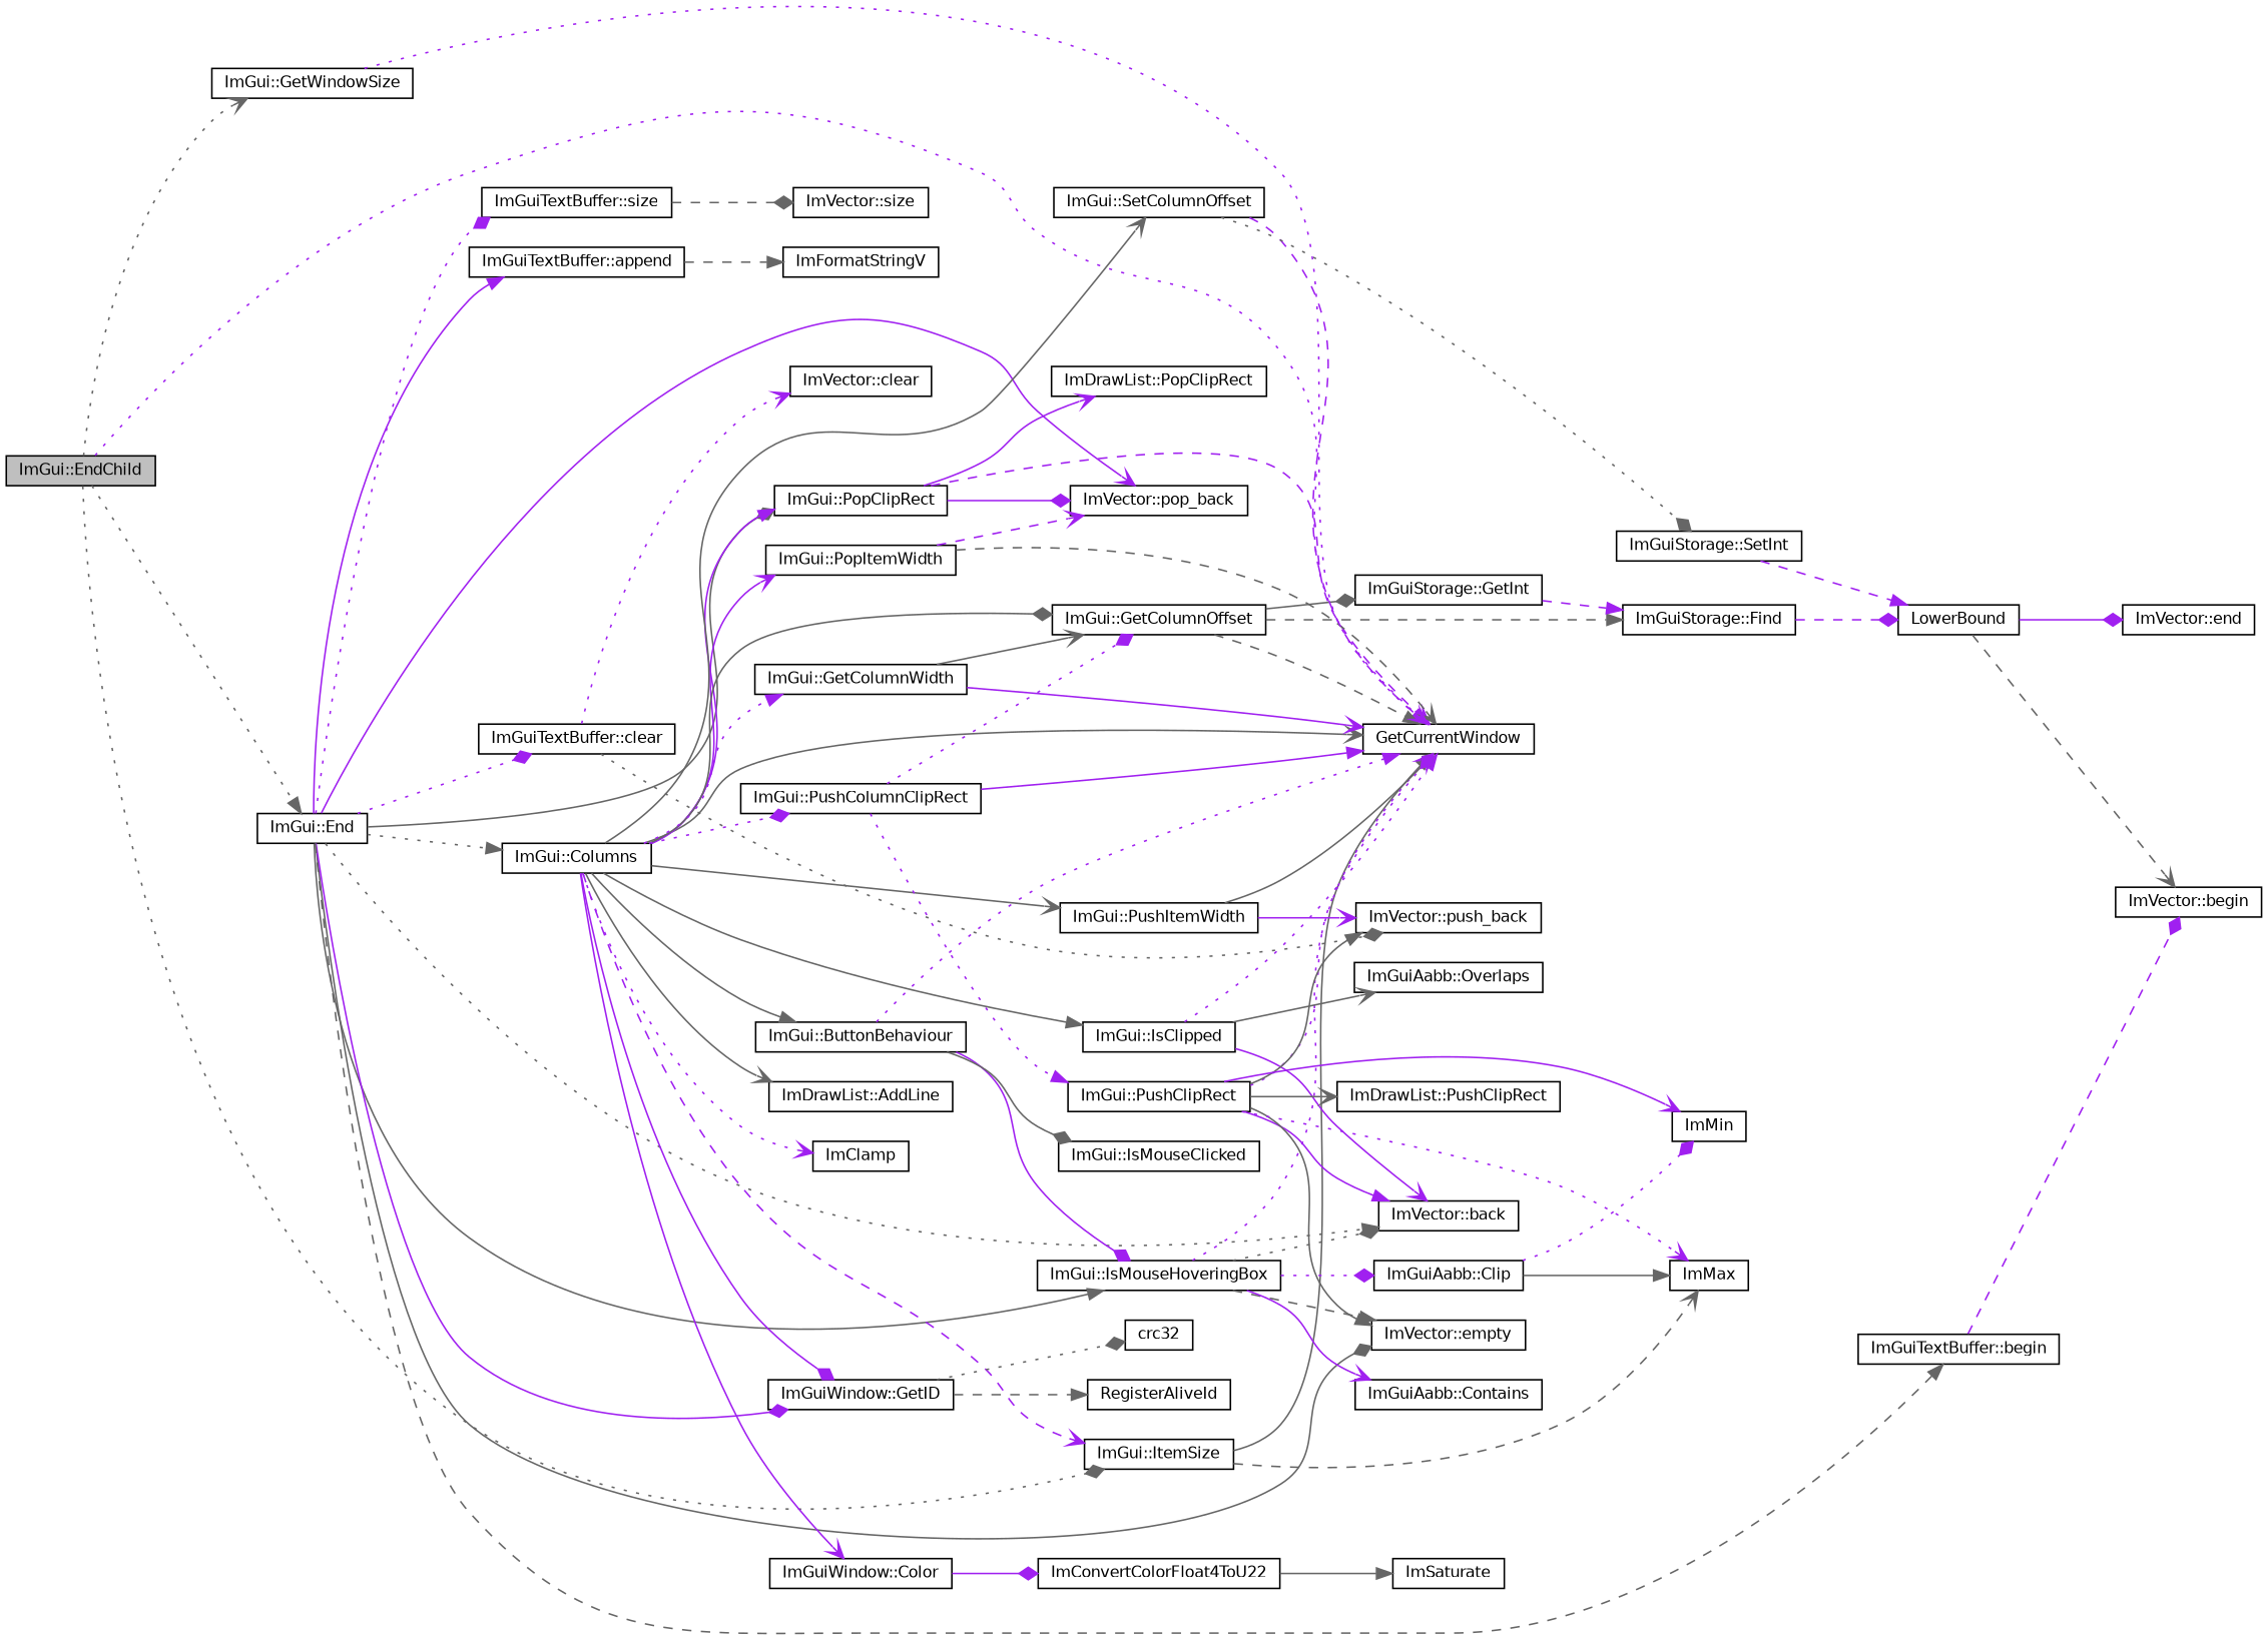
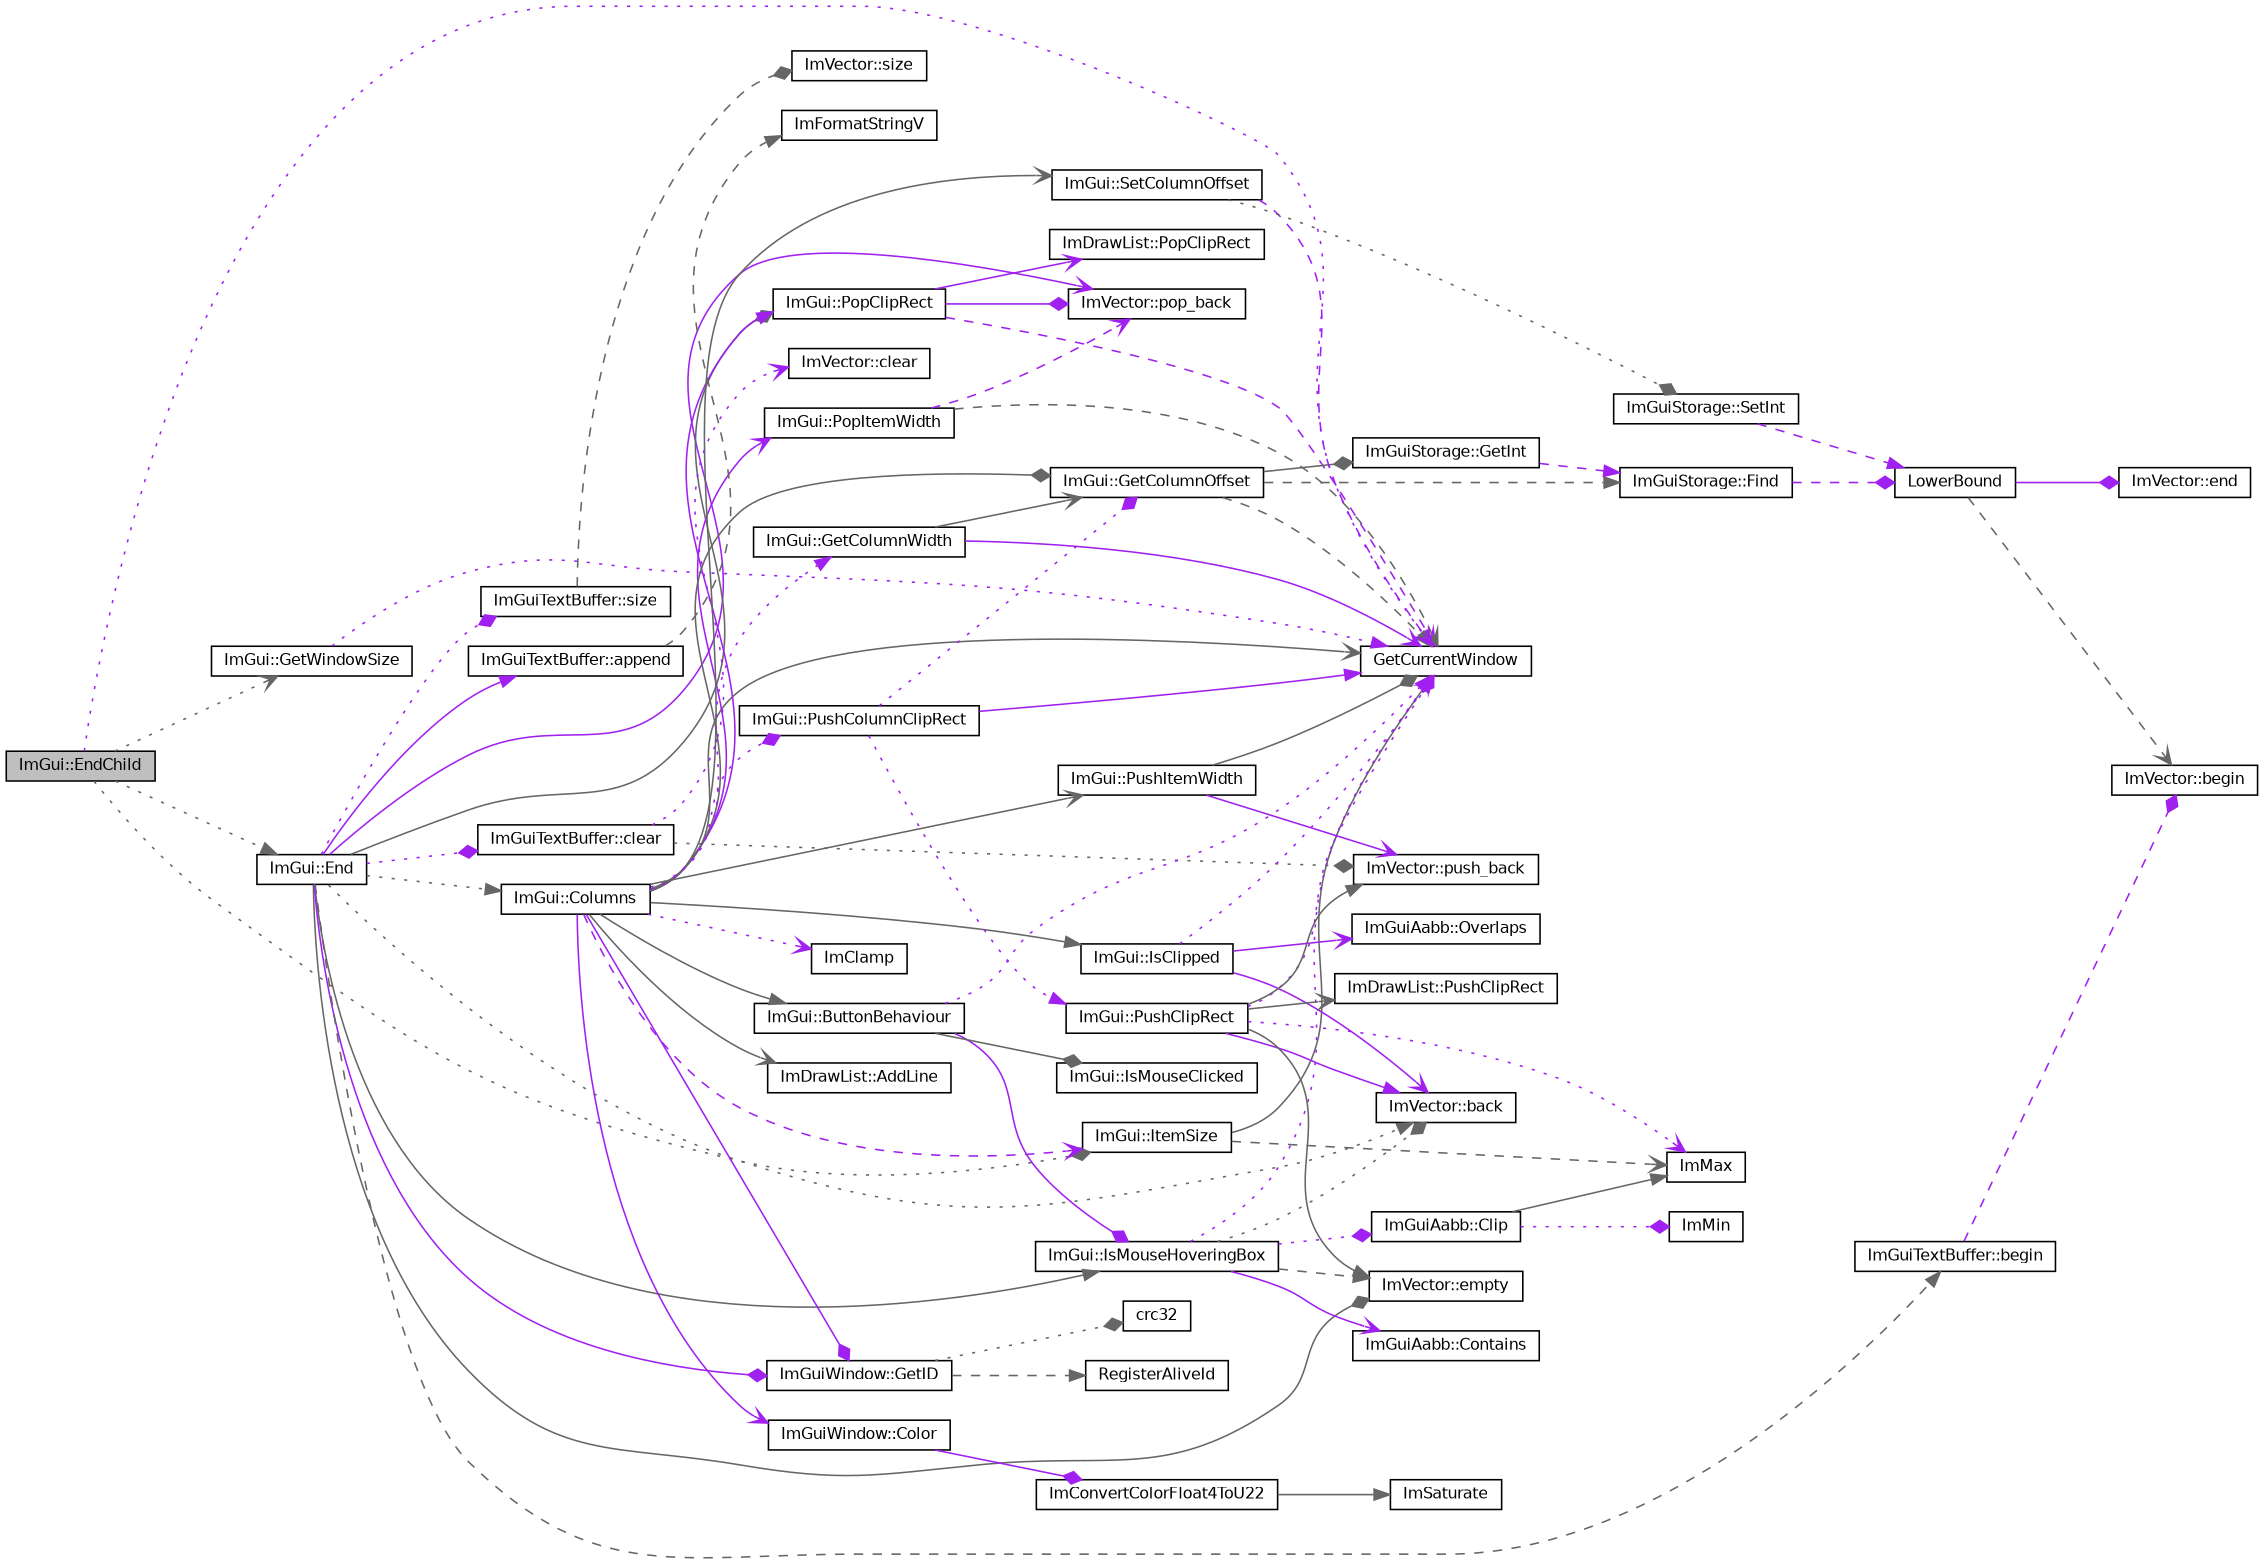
  digraph {
    rankdir=LR
    node [color=black fillcolor=white fontname=Helvetica fontsize=10 shape=record style=filled]
    edge [arrowhead=normal color=purple fontname=Helvetica fontsize=10 labelfontname=Helvetica labelfontsize=10 style=solid]
    n1 [fillcolor=grey75 fontcolor=black height=0.2 label="ImGui::EndChild" width=0.4]
    n2 [height=0.2 label=GetCurrentWindow width=0.4]
    n3 [height=0.2 label="ImGui::End" width=0.4]
    n4 [height=0.2 label="ImGui::ItemSize" width=0.4]
    n5 [height=0.2 label="ImGui::GetWindowSize" width=0.4]
    n6 [height=0.2 label="ImGui::Columns" width=0.4]
    n7 [height=0.2 label="ImVector::pop_back" width=0.4]
    n8 [height=0.2 label="ImGui::PopClipRect" width=0.4]
    n9 [height=0.2 label="ImVector::back" width=0.4]
    n10 [height=0.2 label="ImGui::IsMouseHoveringBox" width=0.4]
    n11 [height=0.2 label="ImVector::empty" width=0.4]
    n12 [height=0.2 label="ImGuiWindow::GetID" width=0.4]
    n13 [height=0.2 label="ImGuiTextBuffer::size" width=0.4]
    n14 [height=0.2 label="ImGuiTextBuffer::append" width=0.4]
    n15 [height=0.2 label="ImGuiTextBuffer::begin" width=0.4]
    n16 [height=0.2 label="ImGuiTextBuffer::clear" width=0.4]
    n17 [height=0.2 label=ImMax width=0.4]
    n18 [height=0.2 label="ImGui::PopItemWidth" width=0.4]
    n19 [height=0.2 label="ImGui::GetColumnOffset" width=0.4]
    n20 [height=0.2 label="ImGui::IsClipped" width=0.4]
    n21 [height=0.2 label="ImGui::ButtonBehaviour" width=0.4]
    n22 [height=0.2 label="ImGuiWindow::Color" width=0.4]
    n23 [height=0.2 label="ImDrawList::AddLine" width=0.4]
    n24 [height=0.2 label=ImClamp width=0.4]
    n25 [height=0.2 label="ImGui::SetColumnOffset" width=0.4]
    n26 [height=0.2 label="ImGui::PushColumnClipRect" width=0.4]
    n27 [height=0.2 label="ImGui::PushItemWidth" width=0.4]
    n28 [height=0.2 label="ImGui::GetColumnWidth" width=0.4]
    n29 [height=0.2 label="ImDrawList::PopClipRect" width=0.4]
    n30 [height=0.2 label="ImGuiAabb::Clip" width=0.4]
    n31 [height=0.2 label="ImGuiAabb::Contains" width=0.4]
    n32 [height=0.2 label=RegisterAliveId width=0.4]
    n33 [height=0.2 label=crc32 width=0.4]
    n34 [height=0.2 label="ImVector::size" width=0.4]
    n35 [height=0.2 label=ImFormatStringV width=0.4]
    n36 [height=0.2 label="ImVector::begin" width=0.4]
    n37 [height=0.2 label="ImVector::push_back" width=0.4]
    n38 [height=0.2 label="ImVector::clear" width=0.4]
    n39 [height=0.2 label="ImGuiStorage::GetInt" width=0.4]
    n40 [height=0.2 label="ImGuiStorage::Find" width=0.4]
    n41 [height=0.2 label="ImGuiAabb::Overlaps" width=0.4]
    n42 [height=0.2 label="ImGui::IsMouseClicked" width=0.4]
    n43 [height=0.2 label=ImConvertColorFloat4ToU22 width=0.4]
    n44 [height=0.2 label="ImGuiStorage::SetInt" width=0.4]
    n45 [height=0.2 label="ImGui::PushClipRect" width=0.4]
    n46 [height=0.2 label=LowerBound width=0.4]
    n47 [height=0.2 label="ImVector::end" width=0.4]
    n48 [height=0.2 label=ImMin width=0.4]
    n49 [height=0.2 label=ImSaturate width=0.4]
    n50 [height=0.2 label="ImDrawList::PushClipRect" width=0.4]
    n1 -> n2 [style=dotted]
    n1 -> n3 [color=gray40 style=dotted]
    n1 -> n4 [arrowhead=diamond color=gray40 style=dotted]
    n1 -> n5 [arrowhead=vee color=gray40 style=dotted]
    n3 -> n6 [color=gray40 style=dotted]
    n3 -> n7 [arrowhead=vee]
    n3 -> n8 [arrowhead=diamond color=gray40]
    n3 -> n9 [color=gray40 style=dotted]
    n3 -> n10 [color=gray40]
    n3 -> n11 [arrowhead=diamond color=gray40]
    n3 -> n12 [arrowhead=diamond]
    n3 -> n13 [arrowhead=diamond style=dotted]
    n3 -> n14
    n3 -> n15 [color=gray40 style=dashed]
    n3 -> n16 [arrowhead=diamond style=dotted]
    n4 -> n2 [color=gray40]
    n4 -> n17 [arrowhead=vee color=gray40 style=dashed]
    n5 -> n2 [style=dotted]
    n6 -> n2 [arrowhead=vee color=gray40]
    n6 -> n4 [arrowhead=vee style=dashed]
    n6 -> n8
    n6 -> n12 [arrowhead=diamond]
    n6 -> n18 [arrowhead=vee]
    n6 -> n19 [arrowhead=diamond color=gray40]
    n6 -> n20 [color=gray40]
    n6 -> n21 [color=gray40]
    n6 -> n22 [arrowhead=vee]
    n6 -> n23 [arrowhead=vee color=gray40]
    n6 -> n24 [arrowhead=vee style=dotted]
    n6 -> n25 [arrowhead=vee color=gray40]
    n6 -> n26 [arrowhead=diamond style=dotted]
    n6 -> n27 [arrowhead=vee color=gray40]
    n6 -> n28 [style=dotted]
    n8 -> n2 [arrowhead=vee style=dashed]
    n8 -> n7 [arrowhead=diamond]
    n8 -> n29 [arrowhead=vee]
    n10 -> n2 [arrowhead=vee style=dotted]
    n10 -> n9 [arrowhead=diamond color=gray40 style=dotted]
    n10 -> n11 [color=gray40 style=dashed]
    n10 -> n30 [arrowhead=diamond style=dotted]
    n10 -> n31 [arrowhead=vee]
    n12 -> n32 [color=gray40 style=dashed]
    n12 -> n33 [arrowhead=diamond color=gray40 style=dotted]
    n13 -> n34 [arrowhead=diamond color=gray40 style=dashed]
    n14 -> n35 [color=gray40 style=dashed]
    n15 -> n36 [arrowhead=diamond style=dashed]
    n16 -> n37 [arrowhead=diamond color=gray40 style=dotted]
    n16 -> n38 [arrowhead=vee style=dotted]
    n18 -> n2 [arrowhead=vee color=gray40 style=dashed]
    n18 -> n7 [arrowhead=vee style=dashed]
    n19 -> n2 [color=gray40 style=dashed]
    n19 -> n39 [arrowhead=diamond color=gray40]
    n19 -> n40 [color=gray40 style=dashed]
    n20 -> n2 [style=dotted]
    n20 -> n9 [arrowhead=vee]
-   n20 -> n41 [arrowhead=vee color=gray40]
+   n20 -> n41 [arrowhead=vee]
    n21 -> n2 [style=dotted]
    n21 -> n10 [arrowhead=diamond]
    n21 -> n42 [arrowhead=diamond color=gray40]
    n22 -> n43 [arrowhead=diamond]
    n25 -> n2 [arrowhead=vee style=dashed]
    n25 -> n44 [arrowhead=diamond color=gray40 style=dotted]
    n26 -> n2
    n26 -> n19 [arrowhead=diamond style=dotted]
    n26 -> n45 [style=dotted]
    n27 -> n2 [arrowhead=diamond color=gray40]
    n27 -> n37 [arrowhead=vee]
    n28 -> n2 [arrowhead=vee]
    n28 -> n19 [arrowhead=vee color=gray40]
    n30 -> n17 [color=gray40]
    n30 -> n48 [arrowhead=diamond style=dotted]
    n39 -> n40 [style=dashed]
    n40 -> n46 [arrowhead=diamond style=dashed]
    n43 -> n49 [color=gray40]
    n44 -> n46 [style=dashed]
    n45 -> n2 [arrowhead=diamond style=dotted]
    n45 -> n9
    n45 -> n11 [color=gray40]
    n45 -> n17 [arrowhead=vee style=dotted]
    n45 -> n37 [color=gray40]
-   n45 -> n48 [arrowhead=vee]
    n45 -> n50 [arrowhead=vee color=gray40]
    n46 -> n36 [arrowhead=vee color=gray40 style=dashed]
    n46 -> n47 [arrowhead=diamond]
  }
